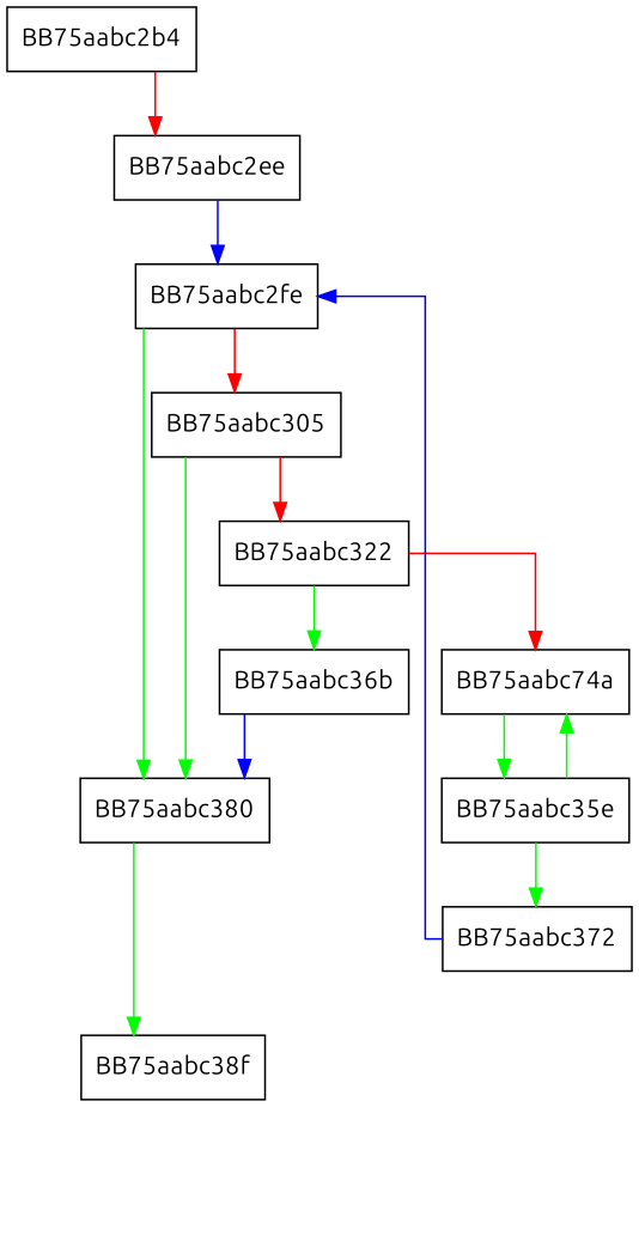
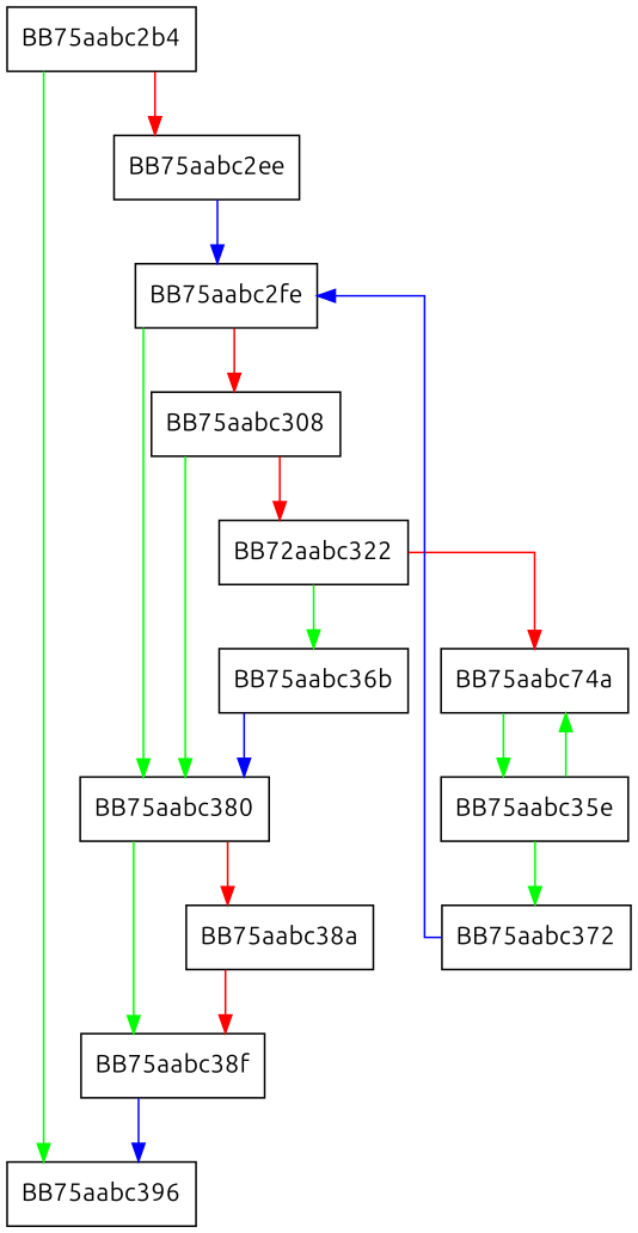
  digraph {
    fontname=Ubuntu
    splines=ortho
    node [fontname=Ubuntu shape=box]
    edge [color=green fontname=Ubuntu]
    BB75aabc2b4
+   BB75aabc396
    BB75aabc2ee
    BB75aabc2fe
    BB75aabc380
-   BB75aabc305
+   BB75aabc305 [label=BB75aabc308]
    BB75aabc38f
-   BB75aabc322
+   BB75aabc38a
+   BB75aabc322 [label=BB72aabc322]
    n10 [label=BB75aabc36b]
    n11 [label=BB75aabc74a]
    BB75aabc35e
    BB75aabc372
+   BB75aabc2b4 -> BB75aabc396
    BB75aabc2b4 -> BB75aabc2ee [color=red]
    BB75aabc2ee -> BB75aabc2fe [color=blue]
    BB75aabc2fe -> BB75aabc380
    BB75aabc2fe -> BB75aabc305 [color=red]
    BB75aabc380 -> BB75aabc38f
+   BB75aabc380 -> BB75aabc38a [color=red]
    BB75aabc305 -> BB75aabc380
    BB75aabc305 -> BB75aabc322 [color=red]
+   BB75aabc38f -> BB75aabc396 [color=blue]
+   BB75aabc38a -> BB75aabc38f [color=red]
    BB75aabc322 -> n10
    BB75aabc322 -> n11 [color=red]
    n10 -> BB75aabc380 [color=blue]
    n11 -> BB75aabc35e
    BB75aabc35e -> n11
    BB75aabc35e -> BB75aabc372
    BB75aabc372 -> BB75aabc2fe [color=blue]
  }
